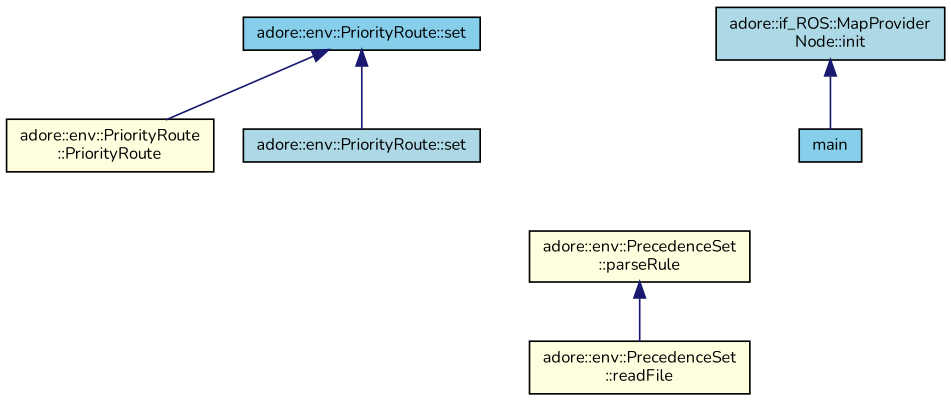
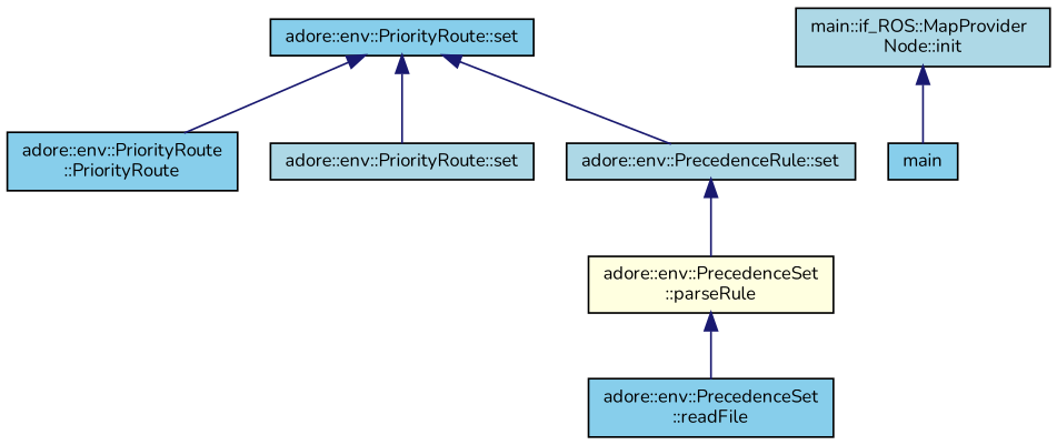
  digraph {
    fontname=Nunito
    rankdir=TB
    node [color=black fillcolor=lightyellow fontname=Nunito fontsize=10 shape=record style=filled]
    edge [color=midnightblue dir=back fontname=Nunito fontsize=10 labelfontname=Helvetica labelfontsize=10 style=solid]
    n1 [fillcolor=skyblue fontcolor=black height=0.2 label="adore::env::PriorityRoute::set" width=0.4]
-   n2 [height=0.2 label="adore::env::PriorityRoute\l::PriorityRoute" width=0.4]
+   n2 [fillcolor=skyblue height=0.2 label="adore::env::PriorityRoute\l::PriorityRoute" width=0.4]
    n3 [fillcolor=lightblue height=0.2 label="adore::env::PriorityRoute::set" width=0.4]
+   n4 [fillcolor=lightblue height=0.2 label="adore::env::PrecedenceRule::set" width=0.4]
    n5 [height=0.2 label="adore::env::PrecedenceSet\l::parseRule" width=0.4]
-   n6 [height=0.2 label="adore::env::PrecedenceSet\l::readFile" width=0.4]
-   n7 [fillcolor=lightblue height=0.2 label="adore::if_ROS::MapProvider\lNode::init" width=0.4]
+   n6 [fillcolor=skyblue height=0.2 label="adore::env::PrecedenceSet\l::readFile" width=0.4]
+   n7 [fillcolor=lightblue height=0.2 label="main::if_ROS::MapProvider\lNode::init" width=0.4]
    n8 [fillcolor=skyblue height=0.2 label=main width=0.4]
    n1 -> n2
    n1 -> n3
+   n1 -> n4
+   n4 -> n5
    n5 -> n6
    n7 -> n8
  }
